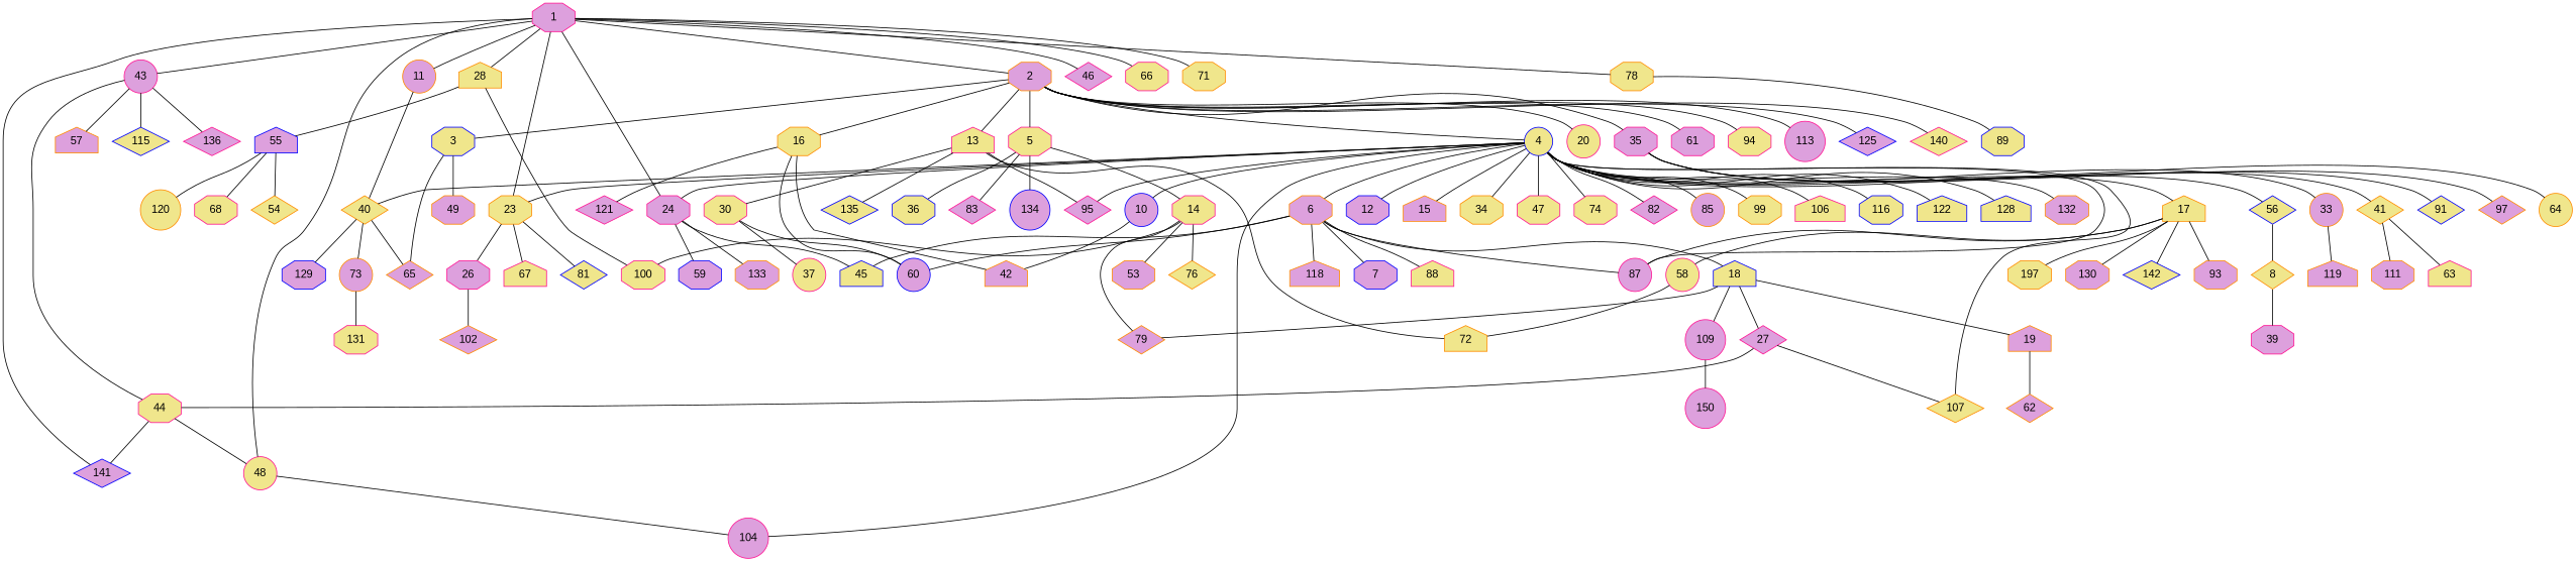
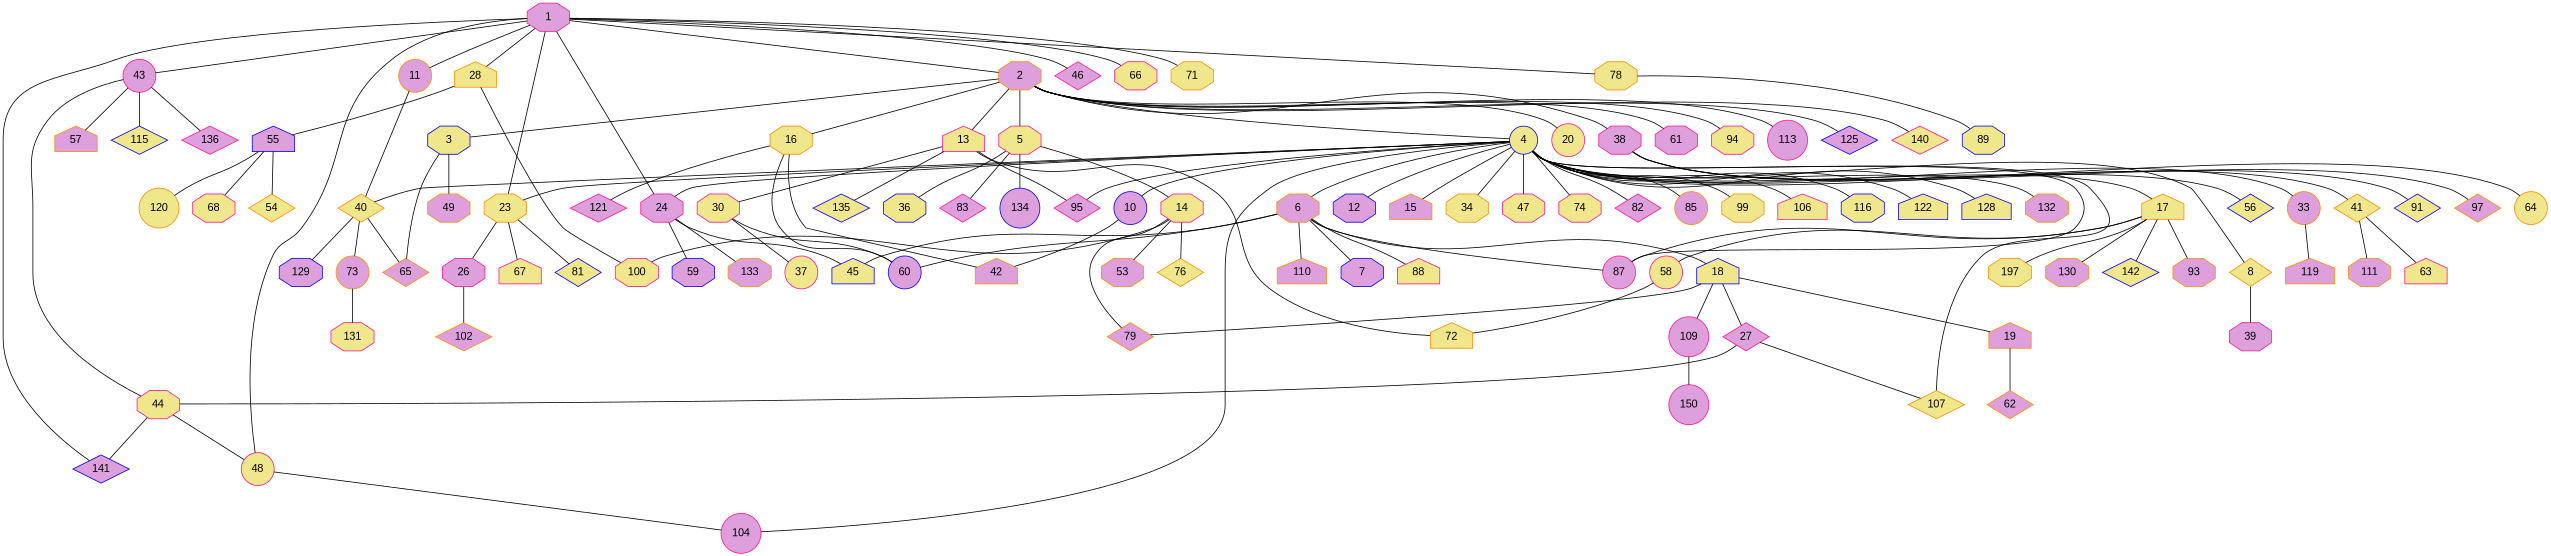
  graph {
    fontname="Liberation Sans"
    node [color=darkorange fillcolor=khaki fontname="Liberation Sans" shape=octagon style=filled]
    edge [fontname="Liberation Sans"]
    1 [color=deeppink fillcolor=plum super="+21"]
    2 [fillcolor=plum super="+22"]
    11 [fillcolor=plum shape=circle]
    23
    24 [color=deeppink fillcolor=plum super="+25"]
    28 [shape=house super="+101"]
    43 [color=deeppink fillcolor=plum shape=circle super="+90"]
    46 [color=deeppink fillcolor=plum shape=diamond]
    48 [color=deeppink shape=circle super="+70"]
    66 [color=deeppink]
    71
    78 [super="+96"]
    141 [color=blue fillcolor=plum shape=diamond]
    3 [color=blue super="+52"]
    4 [color=blue shape=circle super="+9"]
    5 [color=deeppink super="+29"]
    13 [color=deeppink shape=house super="+103"]
    16 [super="+112"]
    20 [color=deeppink shape=circle super="+138"]
-   38 [color=deeppink fillcolor=plum super="+55" label=35]
+   38 [color=deeppink fillcolor=plum super="+55"]
    61 [color=deeppink fillcolor=plum]
    94 [color=deeppink super="+105"]
    113 [color=deeppink fillcolor=plum shape=circle]
    125 [color=blue fillcolor=plum shape=diamond]
    140 [color=deeppink shape=diamond]
    40 [shape=diamond super="+86"]
    26 [color=deeppink fillcolor=plum]
    67 [color=deeppink shape=house super="+108"]
    81 [color=blue shape=diamond]
    45 [color=blue shape=house]
    59 [color=blue fillcolor=plum]
    133 [fillcolor=plum]
    100 [color=deeppink super="+123"]
    n34 [color=blue fillcolor=plum label=55 shape=house super="+114"]
    44 [color=deeppink super="+124"]
    57 [fillcolor=plum shape=house]
    115 [color=blue shape=diamond]
    136 [color=deeppink fillcolor=plum shape=diamond]
    104 [color=deeppink fillcolor=plum shape=circle super="+137"]
    89 [color=blue]
    49 [fillcolor=plum]
    65 [fillcolor=plum shape=diamond]
    6 [fillcolor=plum super="+31"]
    8 [shape=diamond]
    10 [color=blue fillcolor=plum shape=circle super="+69"]
    12 [color=blue fillcolor=plum]
    15 [fillcolor=plum shape=house]
    17 [shape=house super="+84"]
    33 [fillcolor=plum shape=circle]
    34
    41 [shape=diamond]
    47 [color=deeppink super="+126"]
    56 [color=blue shape=diamond]
    74 [color=deeppink]
    82 [color=deeppink fillcolor=plum shape=diamond]
    85 [fillcolor=plum shape=circle]
    87 [color=deeppink fillcolor=plum shape=circle]
    95 [color=deeppink fillcolor=plum shape=diamond]
    99
    106 [color=deeppink shape=house]
    107 [shape=diamond super="+127"]
    116 [color=blue]
    122 [color=blue shape=house]
    128 [color=blue shape=house]
    132 [fillcolor=plum]
    14 [color=deeppink super="+77"]
    36 [color=blue]
    83 [color=deeppink fillcolor=plum shape=diamond super="+98"]
    134 [color=blue fillcolor=plum shape=circle]
    30 [color=deeppink super="+75"]
    72 [shape=house]
    135 [color=blue shape=diamond]
    60 [color=blue fillcolor=plum shape=circle super="+139"]
    42 [fillcolor=plum shape=house super="+51"]
    121 [color=deeppink fillcolor=plum shape=diamond]
    64 [shape=circle]
    91 [color=blue shape=diamond]
    97 [fillcolor=plum shape=diamond]
    7 [color=blue fillcolor=plum]
    18 [color=blue shape=house super="+32"]
    88 [color=deeppink shape=house]
-   118 [fillcolor=plum shape=house]
+   118 [fillcolor=plum shape=house label=110]
    39 [color=deeppink fillcolor=plum]
    58 [color=deeppink shape=circle]
    93 [fillcolor=plum]
    n86 [label=197]
    130 [fillcolor=plum]
    142 [color=blue shape=diamond]
    119 [fillcolor=plum shape=house]
    73 [fillcolor=plum shape=circle super="+80"]
    129 [color=blue fillcolor=plum]
    63 [color=deeppink shape=house]
    111 [fillcolor=plum]
    53 [fillcolor=plum]
    76 [shape=diamond]
    79 [fillcolor=plum shape=diamond]
    19 [fillcolor=plum shape=house]
    27 [color=deeppink fillcolor=plum shape=diamond super="+35"]
    109 [color=deeppink fillcolor=plum shape=circle]
    37 [color=deeppink shape=circle super="+92"]
    62 [fillcolor=plum shape=diamond]
    n102 [color=deeppink fillcolor=plum label=150 shape=circle]
    102 [fillcolor=plum shape=diamond]
    54 [shape=diamond]
    68 [color=deeppink]
    120 [shape=circle]
    131 [color=deeppink]
    1 -- 2
    1 -- 11
    1 -- 23
    1 -- 24
    1 -- 28
    1 -- 43
    1 -- 46
    1 -- 48
    1 -- 66
    1 -- 71
    1 -- 78
    1 -- 141
    2 -- 3
    2 -- 4
    2 -- 5
    2 -- 13
    2 -- 16 [weight=2]
    2 -- 20
    2 -- 38
    2 -- 61
    2 -- 94
    2 -- 113
    2 -- 125
    2 -- 140
    11 -- 40
    23 -- 26
    23 -- 67
    23 -- 81
    24 -- 45
    24 -- 59
    24 -- 133
    28 -- 100
    28 -- n34
    43 -- 44
    43 -- 57
    43 -- 115
    43 -- 136
    48 -- 104
    78 -- 89
    3 -- 49
    3 -- 65
    4 -- 23
    4 -- 24
    4 -- 40
    4 -- 104
    4 -- 6
-   56 -- 8
+   4 -- 8
    4 -- 10
    4 -- 12
    4 -- 15
    4 -- 17
    4 -- 33
    4 -- 34
    4 -- 41
    4 -- 47
    4 -- 56
    4 -- 74
    4 -- 82
    4 -- 85
    4 -- 87
    4 -- 95
    4 -- 99
    4 -- 106
    4 -- 107
    4 -- 116
    4 -- 122
    4 -- 128
    4 -- 132
    5 -- 14
    5 -- 36
    5 -- 83
    5 -- 134
    13 -- 95
    13 -- 30
    13 -- 72
    13 -- 135
    16 -- 60
    16 -- 42
    16 -- 121
    38 -- 64
    38 -- 91
    38 -- 97
    40 -- 65
    40 -- 73
    40 -- 129
    26 -- 102
    n34 -- 54
    n34 -- 68
    n34 -- 120
    44 -- 48
    44 -- 141
    6 -- 45
    6 -- 87
    6 -- 60
    6 -- 7
    6 -- 18
    6 -- 88
    6 -- 118
    8 -- 39
    10 -- 42
    17 -- 87
    17 -- 58
    17 -- 93
    17 -- n86
    17 -- 130
    17 -- 142
    33 -- 119
    41 -- 63
    41 -- 111
    14 -- 100
    14 -- 53
    14 -- 76
    14 -- 79
    30 -- 60
    30 -- 37
    18 -- 79
    18 -- 19
    18 -- 27
    18 -- 109
    58 -- 72
    73 -- 131
    19 -- 62
    27 -- 44
    27 -- 107
    109 -- n102
  }
